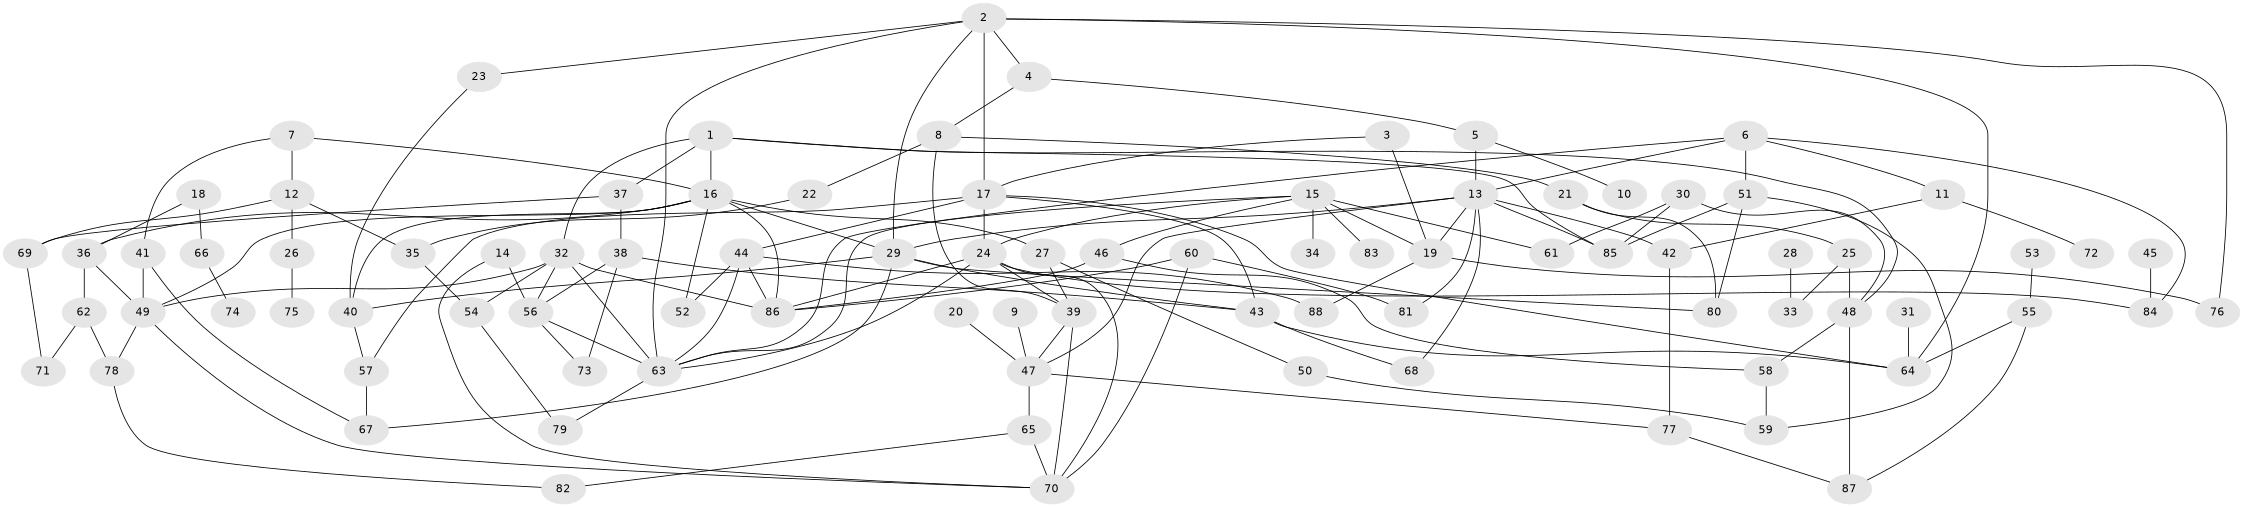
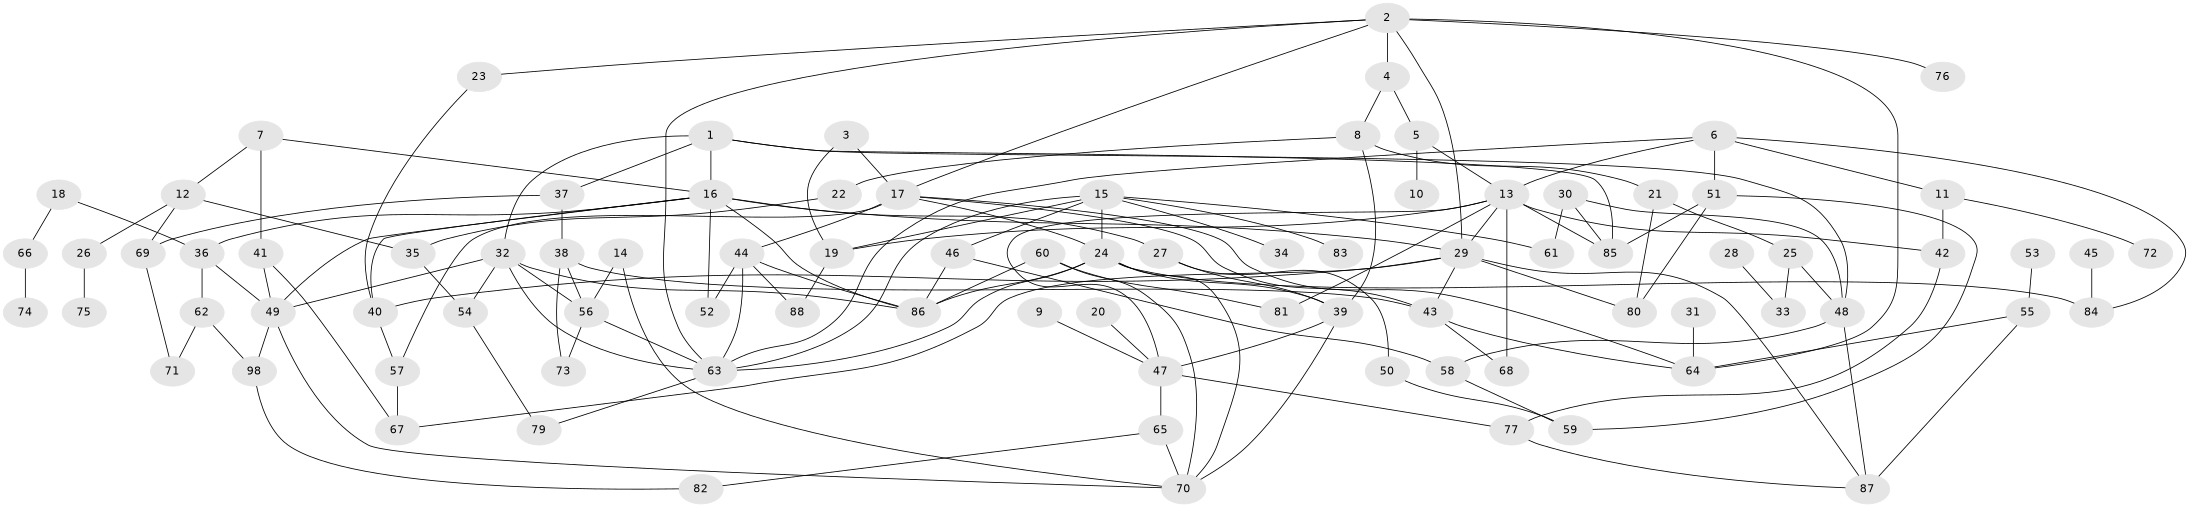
  graph {
    fontname="DejaVu Sans"
    node [color=gray90 fontname="DejaVu Sans" style=filled]
    edge [fontname="DejaVu Sans" weight=1.0]
    1
    16
    32
    37
    48
    85
    29
    27
    36
    40
    49
    52
    86
    63
    56
    54
    69
    38
    87
    58
    2
    4
    17
    23
    64
    76
    5
    8
    24
    43
    44
    57
    80
    67
    79
    3
    19
    88
    13
    10
    21
    22
    39
    47
    42
    68
    81
    6
    11
    51
    84
    72
    59
    7
    12
    41
    26
    35
    25
    70
    9
    77
    65
    75
    71
    14
    73
    15
    34
    46
    61
    83
    50
    62
-   78
+   78 [label=98]
    18
    66
    74
    20
    33
    28
    30
    31
    45
    82
    53
    55
    60
    1 -- 16
    1 -- 32
    1 -- 37
    1 -- 48
    1 -- 85
    16 -- 29
    16 -- 27
    16 -- 36
    16 -- 40
    16 -- 49
    16 -- 52
    16 -- 86
    32 -- 49
    32 -- 86
    32 -- 63
    32 -- 56
    32 -- 54
    37 -- 69
    37 -- 38
    48 -- 87
    48 -- 58
    29 -- 40
+   29 -- 87
    29 -- 43
    29 -- 80
    29 -- 67
    27 -- 39
    27 -- 50
    36 -- 49
    36 -- 62
    40 -- 57
    49 -- 70
    49 -- 78
    63 -- 79
    56 -- 63
    56 -- 73
    54 -- 79
    69 -- 71
    38 -- 56
    38 -- 43
    38 -- 73
    58 -- 59
    2 -- 29
    2 -- 63
    2 -- 4
    2 -- 17
    2 -- 23
    2 -- 64
    2 -- 76
    4 -- 5
    4 -- 8
    17 -- 64
    17 -- 24
    17 -- 43
    17 -- 44
    17 -- 57
    23 -- 40
    5 -- 13
    5 -- 10
    8 -- 21
    8 -- 22
    8 -- 39
    24 -- 86
    24 -- 63
    24 -- 39
    24 -- 84
    24 -- 70
    43 -- 64
    43 -- 68
    44 -- 52
    44 -- 86
    44 -- 63
    44 -- 88
    57 -- 67
    3 -- 17
    3 -- 19
-   19 -- 76
    19 -- 88
    13 -- 85
    13 -- 29
    13 -- 19
    13 -- 47
    13 -- 42
    13 -- 68
    13 -- 81
    21 -- 80
    21 -- 25
    22 -- 35
    39 -- 47
    39 -- 70
    47 -- 77
    47 -- 65
    42 -- 77
    6 -- 63
    6 -- 13
    6 -- 11
    6 -- 51
    6 -- 84
    11 -- 42
    11 -- 72
    51 -- 85
    51 -- 80
    51 -- 59
    7 -- 16
    7 -- 12
    7 -- 41
    12 -- 69
    12 -- 26
    12 -- 35
    41 -- 49
    41 -- 67
    26 -- 75
    35 -- 54
    25 -- 48
    25 -- 33
    9 -- 47
    77 -- 87
    65 -- 70
    65 -- 82
    14 -- 56
    14 -- 70
    15 -- 63
    15 -- 24
    15 -- 19
    15 -- 34
    15 -- 46
    15 -- 61
    15 -- 83
    46 -- 86
    46 -- 58
    50 -- 59
    62 -- 71
    62 -- 78
    78 -- 82
    18 -- 36
    18 -- 66
    66 -- 74
    20 -- 47
    28 -- 33
    30 -- 48
    30 -- 85
    30 -- 61
    31 -- 64
    45 -- 84
    53 -- 55
    55 -- 87
    55 -- 64
    60 -- 86
    60 -- 81 [weight=2.0]
    60 -- 70
  }
